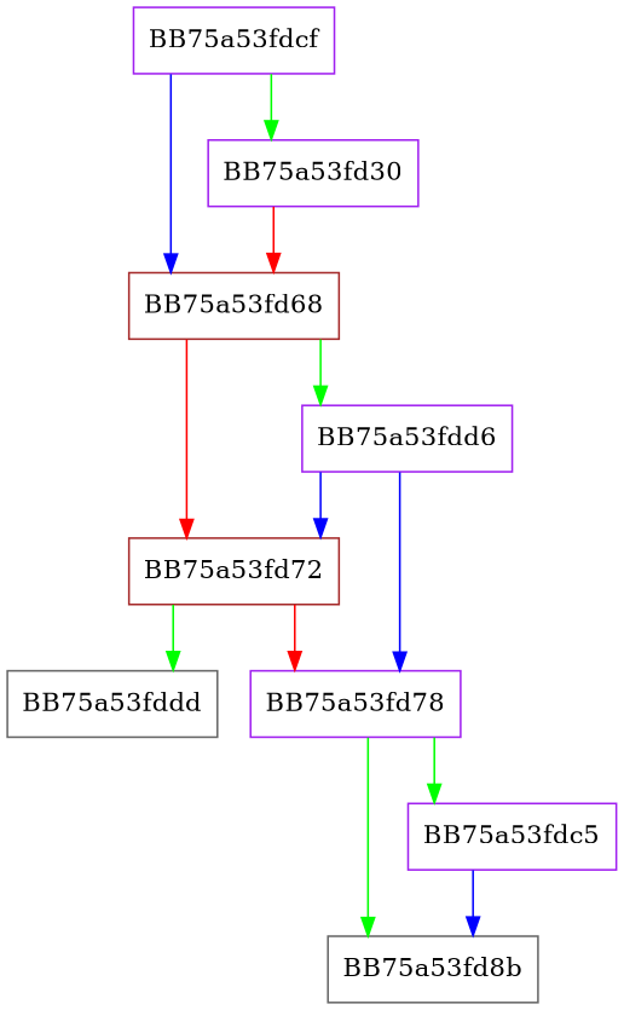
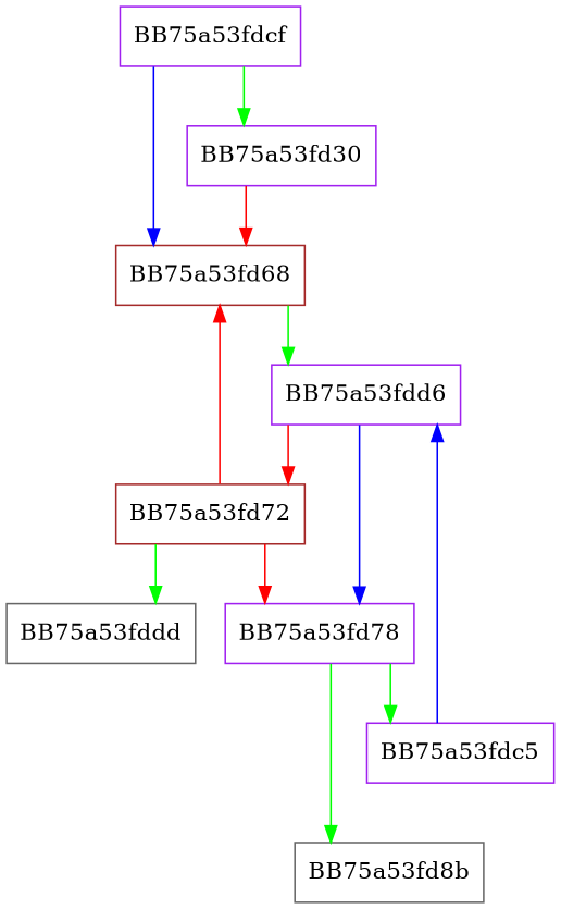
  digraph {
    splines=ortho
    node [color=purple shape=box]
    edge [color=green]
    BB75a53fd68 [color=brown]
    BB75a53fd30
    BB75a53fdcf
    BB75a53fdd6
    BB75a53fd72 [color=brown]
    BB75a53fd78
    BB75a53fddd [color=gray40]
    BB75a53fdc5
    BB75a53fd8b [color=gray40]
    BB75a53fd68 -> BB75a53fdd6
-   BB75a53fd68 -> BB75a53fd72 [color=red]
+   BB75a53fd72 -> BB75a53fd68 [color=red]
    BB75a53fd30 -> BB75a53fd68 [color=red]
    BB75a53fdcf -> BB75a53fd68 [color=blue]
    BB75a53fdcf -> BB75a53fd30
-   BB75a53fdd6 -> BB75a53fd72 [color=blue]
+   BB75a53fdd6 -> BB75a53fd72 [color=red]
    BB75a53fdd6 -> BB75a53fd78 [color=blue]
    BB75a53fd72 -> BB75a53fd78 [color=red]
    BB75a53fd72 -> BB75a53fddd
    BB75a53fd78 -> BB75a53fdc5
    BB75a53fd78 -> BB75a53fd8b
-   BB75a53fdc5 -> BB75a53fd8b [color=blue]
+   BB75a53fdc5 -> BB75a53fdd6 [color=blue]
  }
